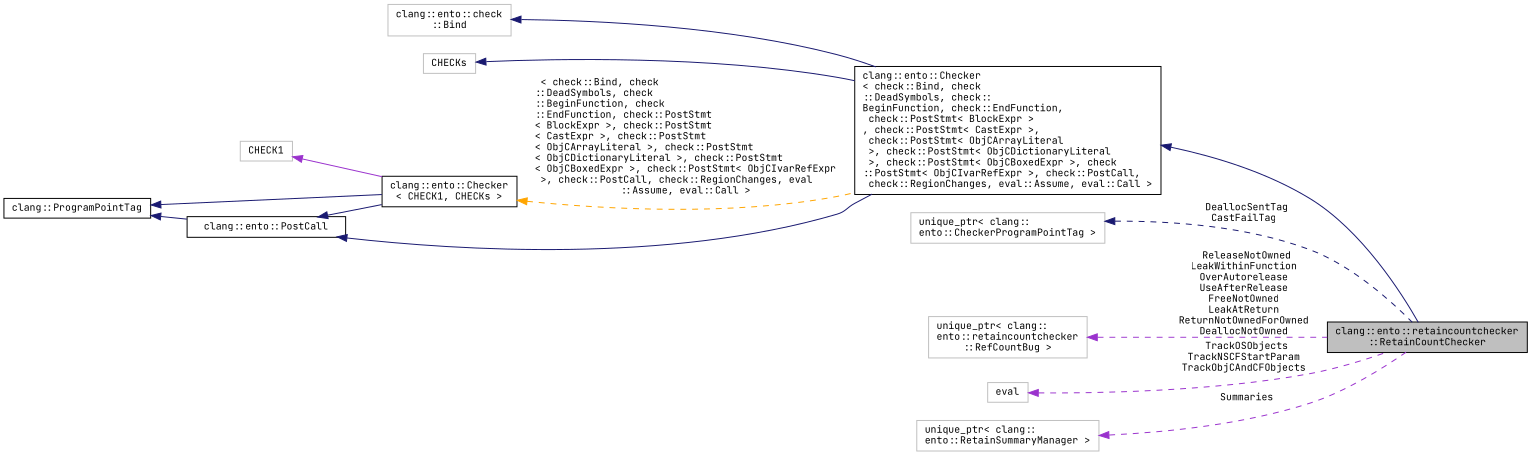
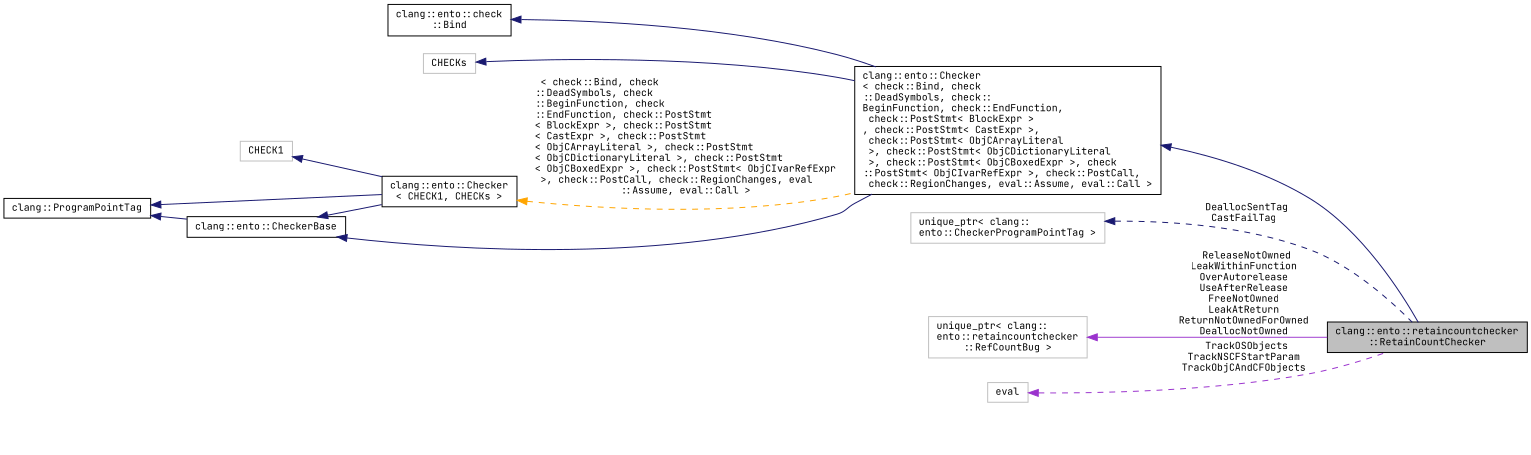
  digraph {
    fontname="JetBrains Mono"
    rankdir=LR
    node [color=black fontname="JetBrains Mono" fontsize=10 shape=record]
    edge [color=midnightblue dir=back fontname="JetBrains Mono" fontsize=10 labelfontname=Helvetica labelfontsize=10 style=solid]
    n1 [fillcolor=grey75 fontcolor=black height=0.2 label="clang::ento::retaincountchecker\l::RetainCountChecker" style=filled width=0.4]
    n2 [height=0.2 label="clang::ento::Checker\l\< check::Bind, check\l::DeadSymbols, check::\lBeginFunction, check::EndFunction,\l check::PostStmt\< BlockExpr \>\l, check::PostStmt\< CastExpr \>,\l check::PostStmt\< ObjCArrayLiteral\l \>, check::PostStmt\< ObjCDictionaryLiteral\l \>, check::PostStmt\< ObjCBoxedExpr \>, check\l::PostStmt\< ObjCIvarRefExpr \>, check::PostCall,\l check::RegionChanges, eval::Assume, eval::Call \>" width=0.4]
-   n3 [color=grey75 height=0.2 label="clang::ento::check\l::Bind" width=0.4]
+   n3 [height=0.2 label="clang::ento::check\l::Bind" width=0.4]
    n4 [color=grey75 height=0.2 label=CHECKs width=0.4]
    n5 [height=0.2 label="clang::ento::Checker\l\< CHECK1, CHECKs \>" width=0.4]
-   n6 [height=0.2 label="clang::ento::PostCall" width=0.4]
+   n6 [height=0.2 label="clang::ento::CheckerBase" width=0.4]
    n7 [height=0.2 label="clang::ProgramPointTag" width=0.4]
    n8 [color=grey75 height=0.2 label=CHECK1 width=0.4]
    n9 [color=grey75 height=0.2 label="unique_ptr\< clang::\lento::CheckerProgramPointTag \>" width=0.4]
    n10 [color=grey75 height=0.2 label="unique_ptr\< clang::\lento::retaincountchecker\l::RefCountBug \>" width=0.4]
    n11 [color=grey75 height=0.2 label=eval width=0.4]
-   n12 [color=grey75 height=0.2 label="unique_ptr\< clang::\lento::RetainSummaryManager \>" width=0.4]
    n2 -> n1
    n3 -> n2
    n4 -> n2
    n5 -> n2 [color=orange label=" \< check::Bind, check\l::DeadSymbols, check\l::BeginFunction, check\l::EndFunction, check::PostStmt\l\< BlockExpr \>, check::PostStmt\l\< CastExpr \>, check::PostStmt\l\< ObjCArrayLiteral \>, check::PostStmt\l\< ObjCDictionaryLiteral \>, check::PostStmt\l\< ObjCBoxedExpr \>, check::PostStmt\< ObjCIvarRefExpr\l \>, check::PostCall, check::RegionChanges, eval\l::Assume, eval::Call \>" style=dashed]
    n6 -> n2
    n6 -> n5
    n7 -> n5
    n7 -> n6
-   n8 -> n5 [color=darkorchid3]
+   n8 -> n5
    n9 -> n1 [label=" DeallocSentTag\nCastFailTag" style=dashed]
-   n10 -> n1 [color=darkorchid3 label=" ReleaseNotOwned\nLeakWithinFunction\nOverAutorelease\nUseAfterRelease\nFreeNotOwned\nLeakAtReturn\nReturnNotOwnedForOwned\nDeallocNotOwned" style=dashed]
+   n10 -> n1 [color=darkorchid3 label=" ReleaseNotOwned\nLeakWithinFunction\nOverAutorelease\nUseAfterRelease\nFreeNotOwned\nLeakAtReturn\nReturnNotOwnedForOwned\nDeallocNotOwned"]
    n11 -> n1 [color=darkorchid3 label=" TrackOSObjects\nTrackNSCFStartParam\nTrackObjCAndCFObjects" style=dashed]
-   n12 -> n1 [color=darkorchid3 label=" Summaries" style=dashed]
  }
